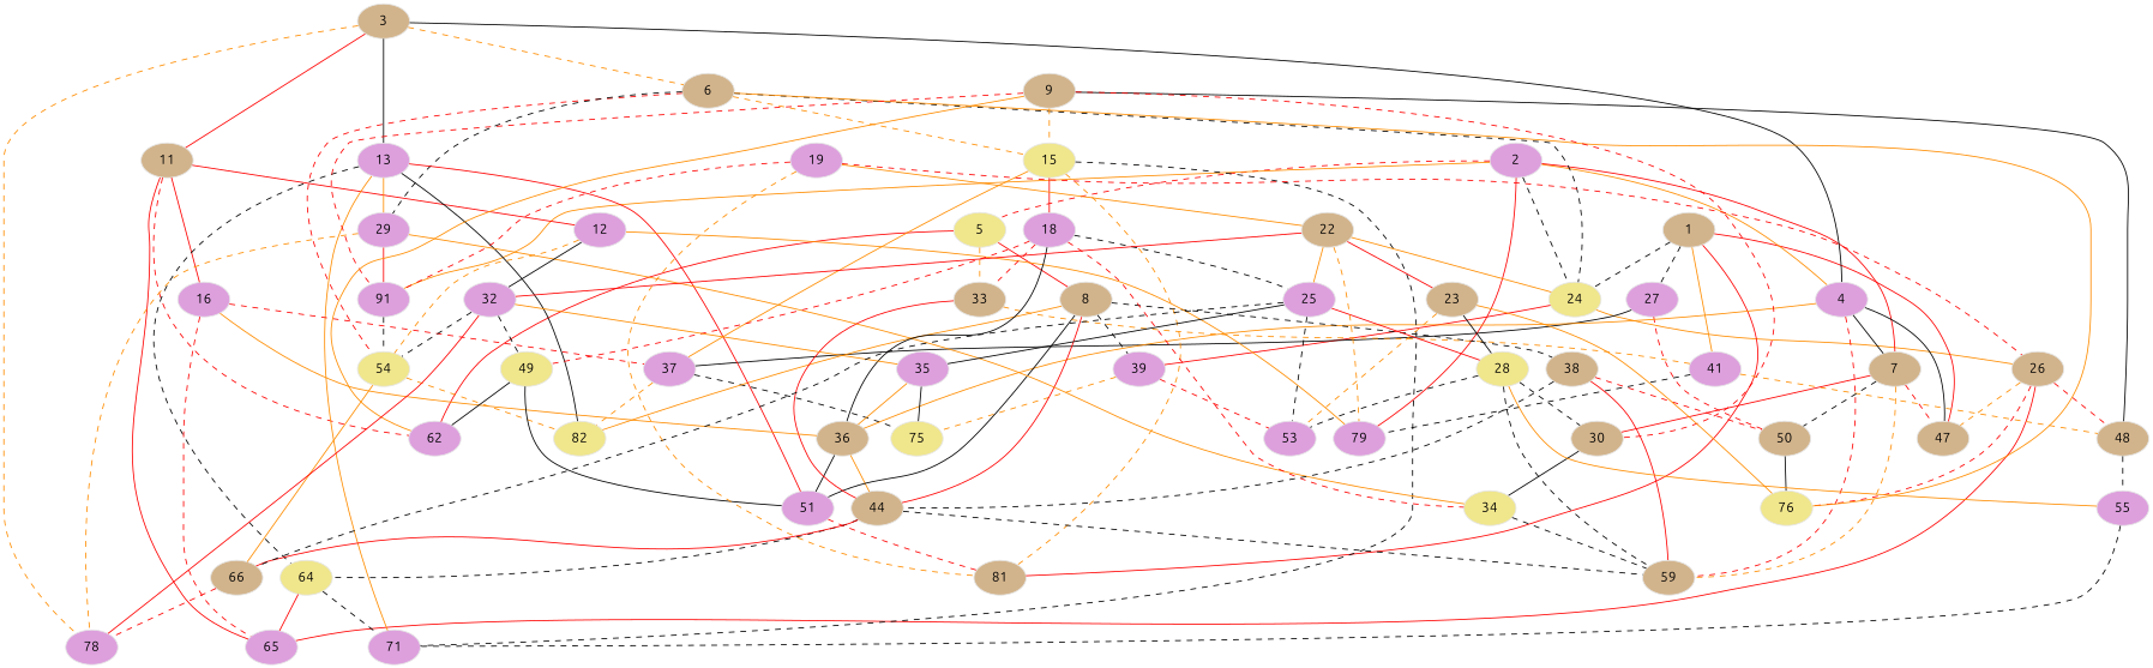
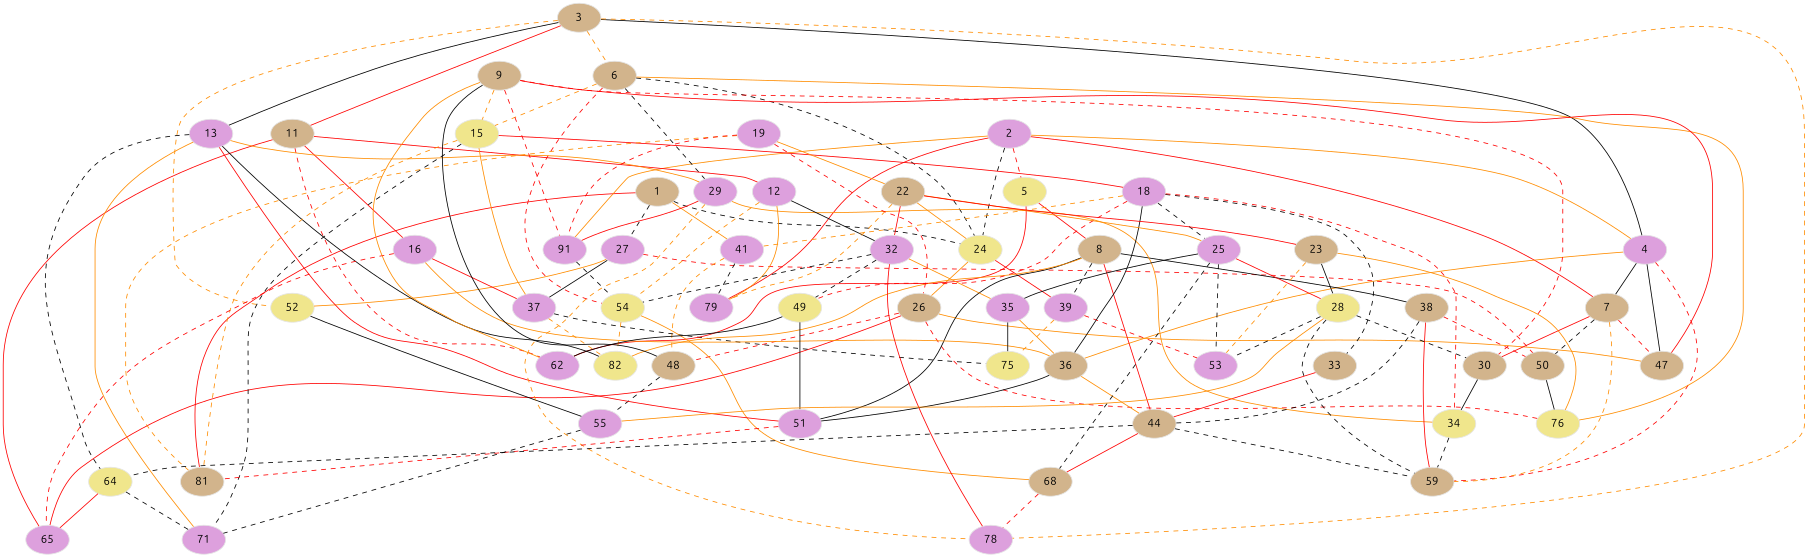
  graph {
    fontname=Ubuntu
    node [color=gray90 fillcolor=plum fontname=Ubuntu style=filled]
    edge [color=black fontname=Ubuntu style=solid]
    24 [fillcolor=khaki super="+56"]
    39
    26 [fillcolor=tan super="+59"]
    1 [fillcolor=tan]
    27
    41
    81 [fillcolor=tan]
+   52 [fillcolor=khaki]
    50 [fillcolor=tan]
    37 [super="+73"]
    79
    48 [fillcolor=tan]
    2 [super="+14"]
    4 [super="+63"]
    5 [fillcolor=khaki]
    7 [fillcolor=tan super="+17"]
    n17 [label=91 super="+67"]
    36 [fillcolor=tan super="+46"]
    47 [fillcolor=tan]
    n20 [fillcolor=tan label=59 super="+77"]
    8 [fillcolor=tan super="+20"]
    33 [fillcolor=tan]
    62
    30 [fillcolor=tan]
    54 [fillcolor=khaki super="+72"]
    3 [fillcolor=tan super="+10"]
    6 [fillcolor=tan super="+80"]
    11 [fillcolor=tan super="+70"]
    13 [super="+45"]
    78
    15 [fillcolor=khaki super="+66"]
    29 [super="+40"]
    76 [fillcolor=khaki]
    12
    16
    65
    51 [super="+74"]
    82 [fillcolor=khaki]
    64 [fillcolor=khaki]
    71
    55
    44 [fillcolor=tan super="+61"]
    38 [fillcolor=tan]
    18 [super="+21"]
    34 [fillcolor=khaki]
-   68 [fillcolor=tan label=66]
+   68 [fillcolor=tan]
    53
    75 [fillcolor=khaki]
    9 [fillcolor=tan super="+43"]
    32 [super="+58"]
    49 [fillcolor=khaki]
    35
    25 [super="+60"]
    28 [fillcolor=khaki super="+57"]
    22 [fillcolor=tan super="+42"]
    23 [fillcolor=tan]
    19
    24 -- 39 [color=red]
    24 -- 26 [color=darkorange]
    39 -- 53 [color=red style=dashed]
    39 -- 75 [color=darkorange style=dashed]
    26 -- 48 [color=red style=dashed]
-   26 -- 47 [color=darkorange style=dashed]
+   26 -- 47 [color=darkorange]
    26 -- 76 [color=red style=dashed]
    26 -- 65 [color=red]
    1 -- 24 [style=dashed]
    1 -- 27 [style=dashed]
    1 -- 41 [color=darkorange]
    1 -- 81 [color=red]
+   27 -- 52 [color=darkorange]
    27 -- 50 [color=red style=dashed]
    27 -- 37
    41 -- 79 [style=dashed]
    41 -- 48 [color=darkorange style=dashed]
+   52 -- 55
    50 -- 76
    37 -- 82 [color=darkorange style=dashed]
    37 -- 75 [style=dashed weight=2]
    48 -- 55 [style=dashed]
    2 -- 24 [style=dashed]
    2 -- 79 [color=red]
    2 -- 4 [color=darkorange]
    2 -- 5 [color=red style=dashed]
    2 -- 7 [color=red]
    2 -- n17 [color=darkorange]
    4 -- 7
    4 -- 36 [color=darkorange]
    4 -- 47
    4 -- n20 [color=red style=dashed]
    5 -- 8 [color=red]
-   5 -- 33 [color=darkorange style=dashed]
    5 -- 62 [color=red]
    7 -- 50 [style=dashed]
    7 -- 47 [color=red style=dashed]
    7 -- n20 [color=darkorange style=dashed]
    7 -- 30 [color=red]
    n17 -- 54 [style=dashed]
    36 -- 51
    36 -- 44 [color=darkorange]
    8 -- 39 [style=dashed]
    8 -- 51
    8 -- 82 [color=darkorange]
    8 -- 44 [color=red]
-   8 -- 38 [style=dashed]
-   33 -- 41 [color=darkorange style=dashed]
+   8 -- 38
+   18 -- 41 [color=darkorange style=dashed]
    33 -- 44 [color=red]
    30 -- 34
    54 -- 82 [color=darkorange style=dashed]
    54 -- 68 [color=darkorange]
+   3 -- 52 [color=darkorange style=dashed]
    3 -- 4
    3 -- 6 [color=darkorange style=dashed]
    3 -- 11 [color=red]
    3 -- 13
    3 -- 78 [color=darkorange style=dashed]
    6 -- 24 [style=dashed]
    6 -- 54 [color=red style=dashed]
    6 -- 15 [color=darkorange style=dashed]
    6 -- 29 [style=dashed]
    6 -- 76 [color=darkorange]
    11 -- 62 [color=red style=dashed]
    11 -- 12 [color=red]
    11 -- 16 [color=red]
    11 -- 65 [color=red]
    13 -- 29 [color=darkorange]
    13 -- 51 [color=red]
    13 -- 82
    13 -- 64 [style=dashed]
    13 -- 71 [color=darkorange]
    15 -- 81 [color=darkorange style=dashed]
    15 -- 37 [color=darkorange]
    15 -- 71 [style=dashed]
    15 -- 18 [color=red]
    29 -- n17 [color=red weight=2]
    29 -- 78 [color=darkorange style=dashed]
    29 -- 34 [color=darkorange]
    12 -- 79 [color=darkorange]
    12 -- 54 [color=darkorange style=dashed]
    12 -- 32
-   16 -- 37 [color=red style=dashed]
+   16 -- 37 [color=red]
    16 -- 36 [color=darkorange]
    16 -- 65 [color=red style=dashed]
    51 -- 81 [color=red style=dashed]
    64 -- 65 [color=red]
    64 -- 71 [style=dashed]
    55 -- 71 [style=dashed]
    44 -- n20 [style=dashed]
    44 -- 64 [style=dashed]
    44 -- 68 [color=red]
    38 -- 50 [color=red style=dashed]
    38 -- n20 [color=red]
    38 -- 44 [style=dashed]
    18 -- 36
-   18 -- 33 [color=red style=dashed]
+   18 -- 33 [style=dashed]
    18 -- 34 [color=red style=dashed]
    18 -- 49 [color=red style=dashed]
    18 -- 25 [style=dashed]
    34 -- n20 [style=dashed]
    68 -- 78 [color=red style=dashed]
    9 -- 48
    9 -- n17 [color=red style=dashed]
-   1 -- 47 [color=red]
+   9 -- 47 [color=red]
    9 -- 62 [color=darkorange]
    9 -- 30 [color=red style=dashed]
    9 -- 15 [color=darkorange style=dashed]
    32 -- 54 [style=dashed]
    32 -- 78 [color=red]
    32 -- 49 [style=dashed]
    32 -- 35 [color=darkorange]
    49 -- 62
    49 -- 51
    35 -- 36 [color=darkorange]
    35 -- 75
    25 -- 68 [style=dashed]
    25 -- 53 [style=dashed]
    25 -- 35
    25 -- 28 [color=red]
    28 -- n20 [style=dashed]
    28 -- 30 [style=dashed]
    28 -- 55 [color=darkorange]
    28 -- 53 [style=dashed]
    22 -- 24 [color=darkorange]
    22 -- 79 [color=darkorange style=dashed]
    22 -- 32 [color=red]
    22 -- 25 [color=darkorange]
    22 -- 23 [color=red]
    23 -- 76 [color=darkorange]
    23 -- 53 [color=darkorange style=dashed]
    23 -- 28
    19 -- 26 [color=red style=dashed]
    19 -- 81 [color=darkorange style=dashed]
    19 -- n17 [color=red style=dashed]
    19 -- 22 [color=darkorange]
  }
